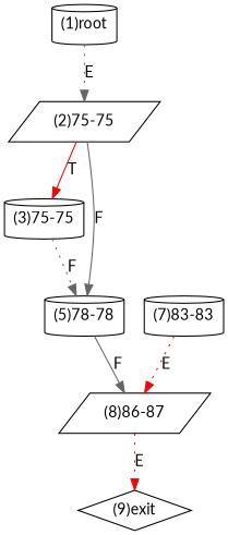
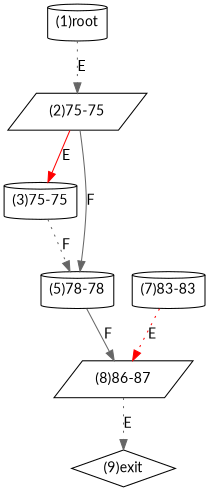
  digraph {
    fontname=Lato
    node [fontname=Lato shape=cylinder]
    edge [color=gray40 fontname=Lato style=dotted]
    n1 [label="(1)root"]
    n2 [label="(2)75-75" shape=parallelogram]
    n3 [label="(3)75-75"]
    n4 [label="(5)78-78"]
    n5 [label="(8)86-87" shape=parallelogram]
    n6 [label="(9)exit" shape=diamond]
    n7 [label="(7)83-83"]
    n1 -> n2 [label=E]
-   n2 -> n3 [color=red label=T style=solid]
+   n2 -> n3 [color=red label=E style=solid]
    n2 -> n4 [label=F style=solid]
    n3 -> n4 [label=F]
    n4 -> n5 [label=F style=solid]
-   n5 -> n6 [color=red label=E]
+   n5 -> n6 [label=E]
    n7 -> n5 [color=red label=E]
  }
